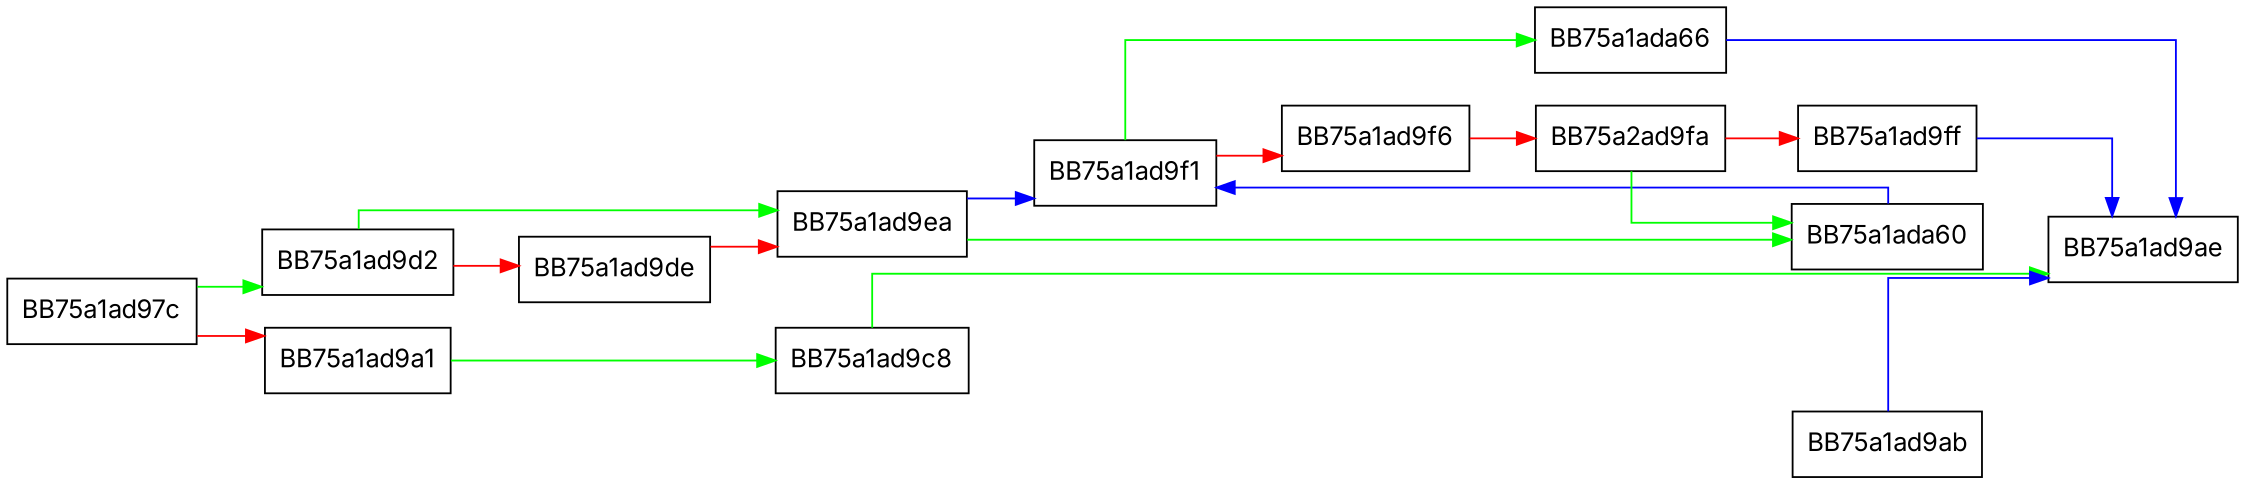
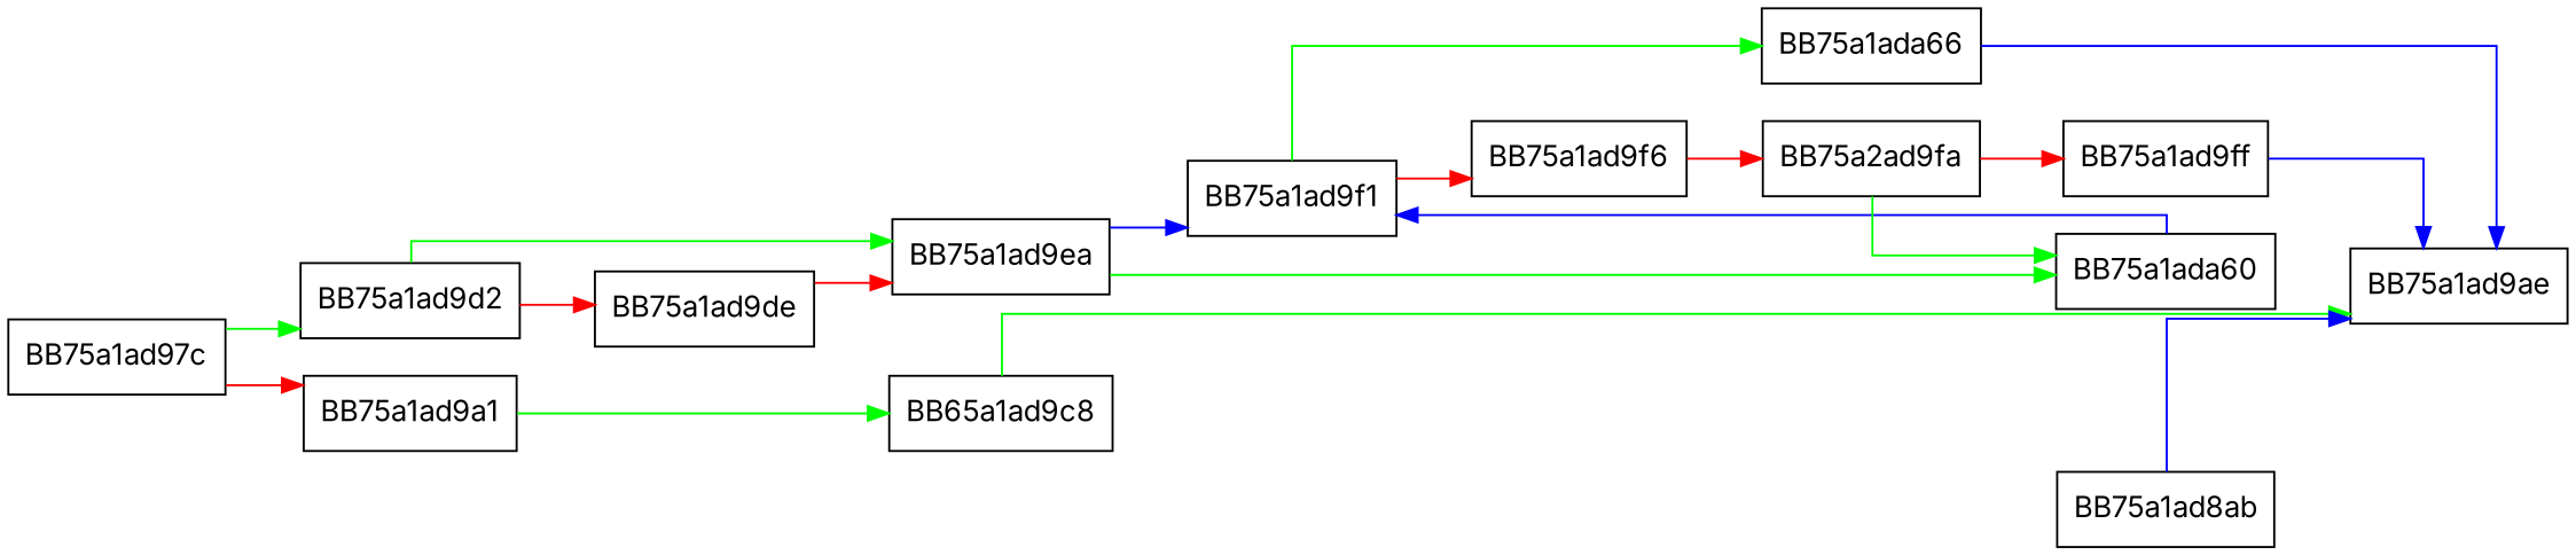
  digraph {
    fontname=Inter
    rankdir=LR
    splines=ortho
    node [fontname=Inter shape=box]
    edge [color=green fontname=Inter]
    BB75a1ad97c
    BB75a1ad9d2
    BB75a1ad9a1
    BB75a1ad9ea
    BB75a1ad9de
-   BB75a1ad9c8
+   BB75a1ad9c8 [label=BB65a1ad9c8]
    BB75a1ad9f1
    BB75a1ada60
    BB75a1ad9ae
-   BB75a1ad9ab
+   BB75a1ad9ab [label=BB75a1ad8ab]
    BB75a1ada66
    BB75a1ad9f6
    n13 [label=BB75a2ad9fa]
    BB75a1ad9ff
    BB75a1ad97c -> BB75a1ad9d2
    BB75a1ad97c -> BB75a1ad9a1 [color=red]
    BB75a1ad9d2 -> BB75a1ad9ea
    BB75a1ad9d2 -> BB75a1ad9de [color=red]
    BB75a1ad9a1 -> BB75a1ad9c8
    BB75a1ad9ea -> BB75a1ad9f1 [color=blue]
    BB75a1ad9ea -> BB75a1ada60
    BB75a1ad9de -> BB75a1ad9ea [color=red]
    BB75a1ad9c8 -> BB75a1ad9ae
    BB75a1ad9f1 -> BB75a1ada66
    BB75a1ad9f1 -> BB75a1ad9f6 [color=red]
    BB75a1ada60 -> BB75a1ad9f1 [color=blue]
    BB75a1ad9ab -> BB75a1ad9ae [color=blue]
    BB75a1ada66 -> BB75a1ad9ae [color=blue]
    BB75a1ad9f6 -> n13 [color=red]
    n13 -> BB75a1ada60
    n13 -> BB75a1ad9ff [color=red]
    BB75a1ad9ff -> BB75a1ad9ae [color=blue]
  }
